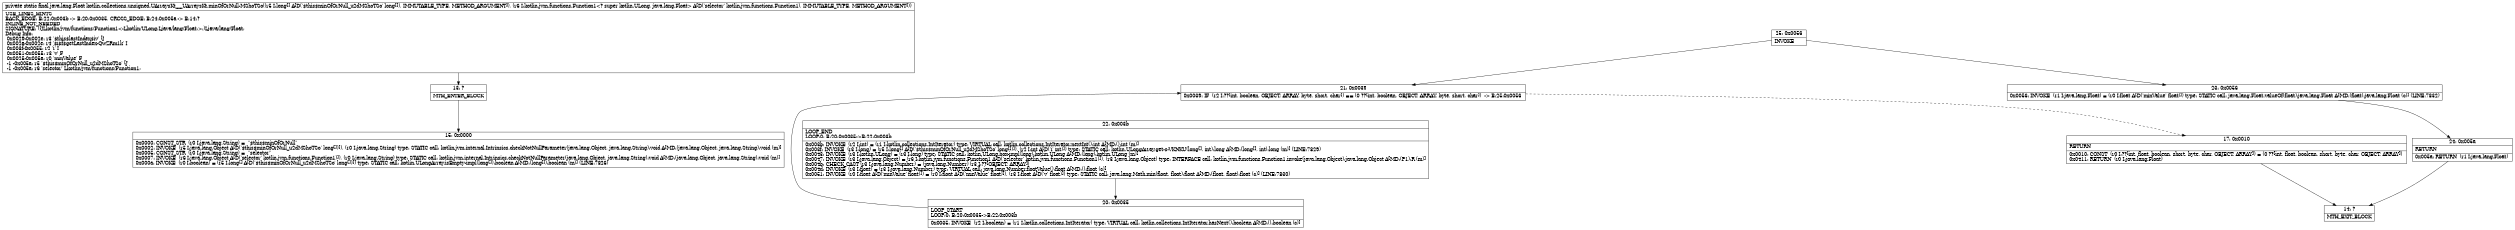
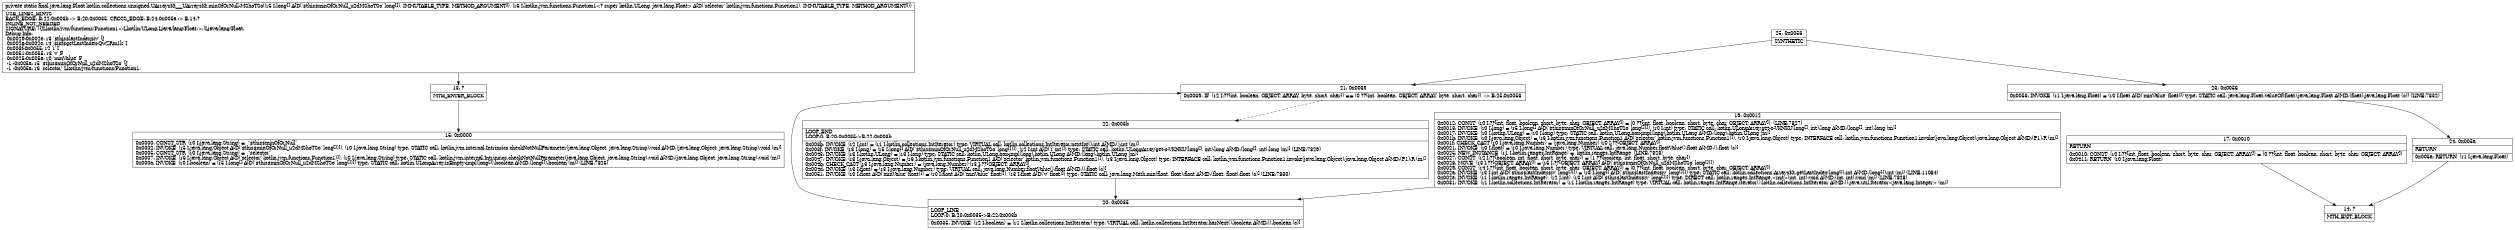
  digraph {
    node [shape=record]
    n1 [label="{13\:\ ?|MTH_ENTER_BLOCK\l}"]
    n2 [label="{15\:\ 0x0000|0x0000: CONST_STR  (r0 I:java.lang.String) =  \"$this$minOfOrNull\" \l0x0002: INVOKE  (r5 I:java.lang.Object A[D('$this$minOfOrNull_u2dMShoTSo' long[])]), (r0 I:java.lang.String) type: STATIC call: kotlin.jvm.internal.Intrinsics.checkNotNullParameter(java.lang.Object, java.lang.String):void A[MD:(java.lang.Object, java.lang.String):void (m)]\l0x0005: CONST_STR  (r0 I:java.lang.String) =  \"selector\" \l0x0007: INVOKE  (r6 I:java.lang.Object A[D('selector' kotlin.jvm.functions.Function1)]), (r0 I:java.lang.String) type: STATIC call: kotlin.jvm.internal.Intrinsics.checkNotNullParameter(java.lang.Object, java.lang.String):void A[MD:(java.lang.Object, java.lang.String):void (m)]\l0x000a: INVOKE  (r0 I:boolean) = (r5 I:long[] A[D('$this$minOfOrNull_u2dMShoTSo' long[])]) type: STATIC call: kotlin.ULongArray.isEmpty\-impl(long[]):boolean A[MD:(long[]):boolean (m)] (LINE:7826)\l}"]
    n3 [label="{17\:\ 0x0010|RETURN\l|0x0010: CONST  (r0 I:??[int, float, boolean, short, byte, char, OBJECT, ARRAY]) = (0 ??[int, float, boolean, short, byte, char, OBJECT, ARRAY]) \l0x0411: RETURN  (r0 I:java.lang.Float) \l}"]
    n4 [label="{14\:\ ?|MTH_EXIT_BLOCK\l}"]
-   n6 [label="{20\:\ 0x0035|LOOP_START\lLOOP:0: B:20:0x0035\-\>B:22:0x003b\l|0x0035: INVOKE  (r2 I:boolean) = (r1 I:kotlin.collections.IntIterator) type: VIRTUAL call: kotlin.collections.IntIterator.hasNext():boolean A[MD:():boolean (c)]\l}"]
+   n5 [label="{19\:\ 0x0012|0x0012: CONST  (r0 I:??[int, float, boolean, short, byte, char, OBJECT, ARRAY]) = (0 ??[int, float, boolean, short, byte, char, OBJECT, ARRAY])  (LINE:7827)\l0x0013: INVOKE  (r0 I:long) = (r5 I:long[] A[D('$this$minOfOrNull_u2dMShoTSo' long[])]), (r0 I:int) type: STATIC call: kotlin.ULongArray.get\-s\-VKNKU(long[], int):long A[MD:(long[], int):long (m)]\l0x0017: INVOKE  (r0 I:kotlin.ULong) = (r0 I:long) type: STATIC call: kotlin.ULong.box\-impl(long):kotlin.ULong A[MD:(long):kotlin.ULong (m)]\l0x001b: INVOKE  (r0 I:java.lang.Object) = (r6 I:kotlin.jvm.functions.Function1 A[D('selector' kotlin.jvm.functions.Function1)]), (r0 I:java.lang.Object) type: INTERFACE call: kotlin.jvm.functions.Function1.invoke(java.lang.Object):java.lang.Object A[MD:(P1):R (m)]\l0x001f: CHECK_CAST (r0 I:java.lang.Number) = (java.lang.Number) (r0 I:??[OBJECT, ARRAY]) \l0x0021: INVOKE  (r0 I:float) = (r0 I:java.lang.Number) type: VIRTUAL call: java.lang.Number.floatValue():float A[MD:():float (c)]\l0x0025: NEW_INSTANCE  (r1 I:kotlin.ranges.IntRange) =  kotlin.ranges.IntRange  (LINE:7828)\l0x0027: CONST  (r2 I:??[boolean, int, float, short, byte, char]) = (1 ??[boolean, int, float, short, byte, char]) \l0x0028: MOVE  (r3 I:??[OBJECT, ARRAY]) = (r5 I:??[OBJECT, ARRAY] A[D('$this$minOfOrNull_u2dMShoTSo' long[])]) \l0x0029: CONST  (r4 I:??[int, float, boolean, short, byte, char, OBJECT, ARRAY]) = (0 ??[int, float, boolean, short, byte, char, OBJECT, ARRAY]) \l0x002a: INVOKE  (r3 I:int A[D('$this$lastIndex$iv' long[])]) = (r3 I:long[] A[D('$this$lastIndex$iv' long[])]) type: STATIC call: kotlin.collections.ArraysKt.getLastIndex(long[]):int A[MD:(long[]):int (m)] (LINE:11084)\l0x002e: INVOKE  (r1 I:kotlin.ranges.IntRange), (r2 I:int), (r3 I:int A[D('$this$lastIndex$iv' long[])]) type: DIRECT call: kotlin.ranges.IntRange.\<init\>(int, int):void A[MD:(int, int):void (m)] (LINE:7828)\l0x0031: INVOKE  (r1 I:kotlin.collections.IntIterator) = (r1 I:kotlin.ranges.IntRange) type: VIRTUAL call: kotlin.ranges.IntRange.iterator():kotlin.collections.IntIterator A[MD:():java.util.Iterator\<java.lang.Integer\> (m)]\l}"]
+   n6 [label="{20\:\ 0x0035|LOOP_LINE\lLOOP:0: B:20:0x0035\-\>B:22:0x003b\l|0x0035: INVOKE  (r2 I:boolean) = (r1 I:kotlin.collections.IntIterator) type: VIRTUAL call: kotlin.collections.IntIterator.hasNext():boolean A[MD:():boolean (c)]\l}"]
    n7 [label="{21\:\ 0x0039|0x0039: IF  (r2 I:??[int, boolean, OBJECT, ARRAY, byte, short, char]) == (0 ??[int, boolean, OBJECT, ARRAY, byte, short, char])  \-\> B:25:0x0056 \l}"]
    n8 [label="{22\:\ 0x003b|LOOP_END\lLOOP:0: B:20:0x0035\-\>B:22:0x003b\l|0x003b: INVOKE  (r2 I:int) = (r1 I:kotlin.collections.IntIterator) type: VIRTUAL call: kotlin.collections.IntIterator.nextInt():int A[MD:():int (m)]\l0x003f: INVOKE  (r3 I:long) = (r5 I:long[] A[D('$this$minOfOrNull_u2dMShoTSo' long[])]), (r2 I:int A[D('i' int)]) type: STATIC call: kotlin.ULongArray.get\-s\-VKNKU(long[], int):long A[MD:(long[], int):long (m)] (LINE:7829)\l0x0043: INVOKE  (r3 I:kotlin.ULong) = (r3 I:long) type: STATIC call: kotlin.ULong.box\-impl(long):kotlin.ULong A[MD:(long):kotlin.ULong (m)]\l0x0047: INVOKE  (r3 I:java.lang.Object) = (r6 I:kotlin.jvm.functions.Function1 A[D('selector' kotlin.jvm.functions.Function1)]), (r3 I:java.lang.Object) type: INTERFACE call: kotlin.jvm.functions.Function1.invoke(java.lang.Object):java.lang.Object A[MD:(P1):R (m)]\l0x004b: CHECK_CAST (r3 I:java.lang.Number) = (java.lang.Number) (r3 I:??[OBJECT, ARRAY]) \l0x004d: INVOKE  (r3 I:float) = (r3 I:java.lang.Number) type: VIRTUAL call: java.lang.Number.floatValue():float A[MD:():float (c)]\l0x0051: INVOKE  (r0 I:float A[D('minValue' float)]) = (r0 I:float A[D('minValue' float)]), (r3 I:float A[D('v' float)]) type: STATIC call: java.lang.Math.min(float, float):float A[MD:(float, float):float (c)] (LINE:7830)\l}"]
-   n9 [label="{25\:\ 0x0056|INVOKE\l}"]
+   n9 [label="{25\:\ 0x0056|SYNTHETIC\l}"]
    n10 [label="{23\:\ 0x0056|0x0056: INVOKE  (r1 I:java.lang.Float) = (r0 I:float A[D('minValue' float)]) type: STATIC call: java.lang.Float.valueOf(float):java.lang.Float A[MD:(float):java.lang.Float (c)] (LINE:7832)\l}"]
    n11 [label="{24\:\ 0x005a|RETURN\l|0x005a: RETURN  (r1 I:java.lang.Float) \l}"]
    n12 [label="{private static final java.lang.Float kotlin.collections.unsigned.UArraysKt___UArraysKt.minOfOrNull\-MShoTSo((r5 I:long[] A[D('$this$minOfOrNull_u2dMShoTSo' long[]), IMMUTABLE_TYPE, METHOD_ARGUMENT]), (r6 I:kotlin.jvm.functions.Function1\<? super kotlin.ULong, java.lang.Float\> A[D('selector' kotlin.jvm.functions.Function1), IMMUTABLE_TYPE, METHOD_ARGUMENT]))  | USE_LINES_HINTS\lBACK_EDGE: B:22:0x003b \-\> B:20:0x0035, CROSS_EDGE: B:24:0x005a \-\> B:14:?\lINLINE_NOT_NEEDED\lSIGNATURE: ([JLkotlin\/jvm\/functions\/Function1\<\-Lkotlin\/ULong;Ljava\/lang\/Float;\>;)Ljava\/lang\/Float;\lDebug Info:\l  0x0029\-0x002e: r3 '$this$lastIndex$iv' [J\l  0x002a\-0x002e: r4 '$i$f$getLastIndex\-QwZRm1k' I\l  0x003f\-0x0055: r2 'i' I\l  0x0051\-0x0055: r3 'v' F\l  0x0025\-0x005a: r0 'minValue' F\l  \-1 \-0x005a: r5 '$this$minOfOrNull_u2dMShoTSo' [J\l  \-1 \-0x005a: r6 'selector' Lkotlin\/jvm\/functions\/Function1;\l}"]
    n1 -> n2
    n3 -> n4
+   n5 -> n6
    n6 -> n7
-   n7 -> n3 [style=dashed]
+   n7 -> n8 [style=dashed]
    n8 -> n6
    n9 -> n7
    n9 -> n10
    n10 -> n11
    n11 -> n4
    n12 -> n1
  }
